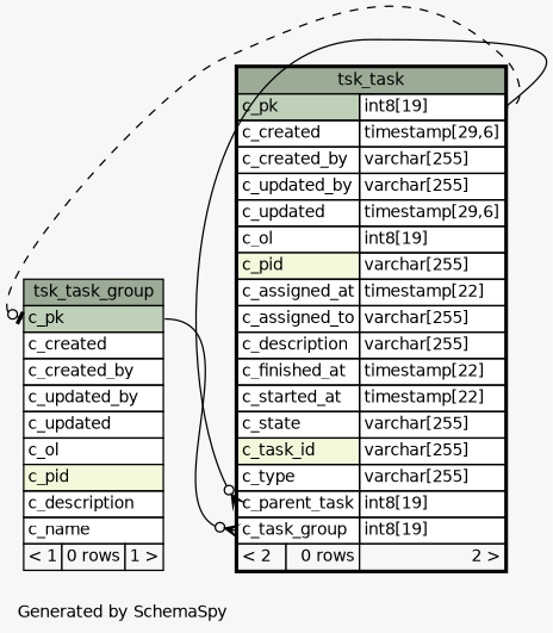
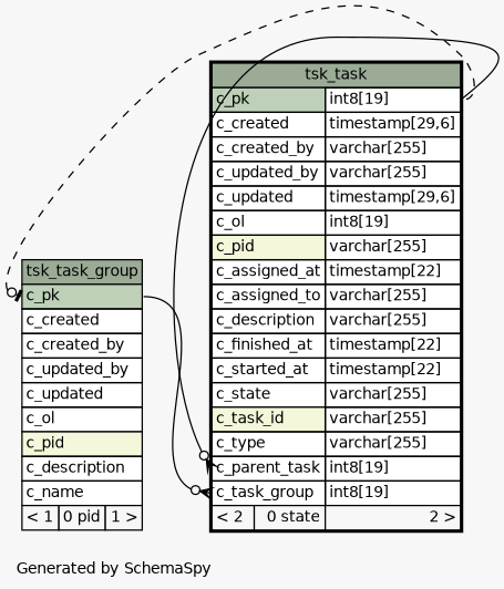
  digraph {
    bgcolor="#f7f7f7"
    fontname=Helvetica
    fontsize=11
    label="\nGenerated by SchemaSpy"
    labeljust=l
    nodesep=0.18
    rankdir=RL
    ranksep=0.46
    node [fontname=Helvetica fontsize=11 shape=plaintext]
    edge [arrowhead=none arrowsize=0.8 arrowtail=crowodot dir=back headport="c_pk.type:e"]
-   n1 [label=<     <TABLE BORDER="2" CELLBORDER="1" CELLSPACING="0" BGCOLOR="#ffffff">       <TR><TD COLSPAN="3" BGCOLOR="#9bab96" ALIGN="CENTER">tsk_task</TD></TR>       <TR><TD PORT="c_pk" COLSPAN="2" BGCOLOR="#bed1b8" ALIGN="LEFT">c_pk</TD><TD PORT="c_pk.type" ALIGN="LEFT">int8[19]</TD></TR>       <TR><TD PORT="c_created" COLSPAN="2" ALIGN="LEFT">c_created</TD><TD PORT="c_created.type" ALIGN="LEFT">timestamp[29,6]</TD></TR>       <TR><TD PORT="c_created_by" COLSPAN="2" ALIGN="LEFT">c_created_by</TD><TD PORT="c_created_by.type" ALIGN="LEFT">varchar[255]</TD></TR>       <TR><TD PORT="c_updated_by" COLSPAN="2" ALIGN="LEFT">c_updated_by</TD><TD PORT="c_updated_by.type" ALIGN="LEFT">varchar[255]</TD></TR>       <TR><TD PORT="c_updated" COLSPAN="2" ALIGN="LEFT">c_updated</TD><TD PORT="c_updated.type" ALIGN="LEFT">timestamp[29,6]</TD></TR>       <TR><TD PORT="c_ol" COLSPAN="2" ALIGN="LEFT">c_ol</TD><TD PORT="c_ol.type" ALIGN="LEFT">int8[19]</TD></TR>       <TR><TD PORT="c_pid" COLSPAN="2" BGCOLOR="#f4f7da" ALIGN="LEFT">c_pid</TD><TD PORT="c_pid.type" ALIGN="LEFT">varchar[255]</TD></TR>       <TR><TD PORT="c_assigned_at" COLSPAN="2" ALIGN="LEFT">c_assigned_at</TD><TD PORT="c_assigned_at.type" ALIGN="LEFT">timestamp[22]</TD></TR>       <TR><TD PORT="c_assigned_to" COLSPAN="2" ALIGN="LEFT">c_assigned_to</TD><TD PORT="c_assigned_to.type" ALIGN="LEFT">varchar[255]</TD></TR>       <TR><TD PORT="c_description" COLSPAN="2" ALIGN="LEFT">c_description</TD><TD PORT="c_description.type" ALIGN="LEFT">varchar[255]</TD></TR>       <TR><TD PORT="c_finished_at" COLSPAN="2" ALIGN="LEFT">c_finished_at</TD><TD PORT="c_finished_at.type" ALIGN="LEFT">timestamp[22]</TD></TR>       <TR><TD PORT="c_started_at" COLSPAN="2" ALIGN="LEFT">c_started_at</TD><TD PORT="c_started_at.type" ALIGN="LEFT">timestamp[22]</TD></TR>       <TR><TD PORT="c_state" COLSPAN="2" ALIGN="LEFT">c_state</TD><TD PORT="c_state.type" ALIGN="LEFT">varchar[255]</TD></TR>       <TR><TD PORT="c_task_id" COLSPAN="2" BGCOLOR="#f4f7da" ALIGN="LEFT">c_task_id</TD><TD PORT="c_task_id.type" ALIGN="LEFT">varchar[255]</TD></TR>       <TR><TD PORT="c_type" COLSPAN="2" ALIGN="LEFT">c_type</TD><TD PORT="c_type.type" ALIGN="LEFT">varchar[255]</TD></TR>       <TR><TD PORT="c_parent_task" COLSPAN="2" ALIGN="LEFT">c_parent_task</TD><TD PORT="c_parent_task.type" ALIGN="LEFT">int8[19]</TD></TR>       <TR><TD PORT="c_task_group" COLSPAN="2" ALIGN="LEFT">c_task_group</TD><TD PORT="c_task_group.type" ALIGN="LEFT">int8[19]</TD></TR>       <TR><TD ALIGN="LEFT" BGCOLOR="#f7f7f7">&lt; 2</TD><TD ALIGN="RIGHT" BGCOLOR="#f7f7f7">0 rows</TD><TD ALIGN="RIGHT" BGCOLOR="#f7f7f7">2 &gt;</TD></TR>     </TABLE>>]
-   n2 [label=<     <TABLE BORDER="0" CELLBORDER="1" CELLSPACING="0" BGCOLOR="#ffffff">       <TR><TD COLSPAN="3" BGCOLOR="#9bab96" ALIGN="CENTER">tsk_task_group</TD></TR>       <TR><TD PORT="c_pk" COLSPAN="3" BGCOLOR="#bed1b8" ALIGN="LEFT">c_pk</TD></TR>       <TR><TD PORT="c_created" COLSPAN="3" ALIGN="LEFT">c_created</TD></TR>       <TR><TD PORT="c_created_by" COLSPAN="3" ALIGN="LEFT">c_created_by</TD></TR>       <TR><TD PORT="c_updated_by" COLSPAN="3" ALIGN="LEFT">c_updated_by</TD></TR>       <TR><TD PORT="c_updated" COLSPAN="3" ALIGN="LEFT">c_updated</TD></TR>       <TR><TD PORT="c_ol" COLSPAN="3" ALIGN="LEFT">c_ol</TD></TR>       <TR><TD PORT="c_pid" COLSPAN="3" BGCOLOR="#f4f7da" ALIGN="LEFT">c_pid</TD></TR>       <TR><TD PORT="c_description" COLSPAN="3" ALIGN="LEFT">c_description</TD></TR>       <TR><TD PORT="c_name" COLSPAN="3" ALIGN="LEFT">c_name</TD></TR>       <TR><TD ALIGN="LEFT" BGCOLOR="#f7f7f7">&lt; 1</TD><TD ALIGN="RIGHT" BGCOLOR="#f7f7f7">0 rows</TD><TD ALIGN="RIGHT" BGCOLOR="#f7f7f7">1 &gt;</TD></TR>     </TABLE>>]
+   n1 [label=<     <TABLE BORDER="2" CELLBORDER="1" CELLSPACING="0" BGCOLOR="#ffffff">       <TR><TD COLSPAN="3" BGCOLOR="#9bab96" ALIGN="CENTER">tsk_task</TD></TR>       <TR><TD PORT="c_pk" COLSPAN="2" BGCOLOR="#bed1b8" ALIGN="LEFT">c_pk</TD><TD PORT="c_pk.type" ALIGN="LEFT">int8[19]</TD></TR>       <TR><TD PORT="c_created" COLSPAN="2" ALIGN="LEFT">c_created</TD><TD PORT="c_created.type" ALIGN="LEFT">timestamp[29,6]</TD></TR>       <TR><TD PORT="c_created_by" COLSPAN="2" ALIGN="LEFT">c_created_by</TD><TD PORT="c_created_by.type" ALIGN="LEFT">varchar[255]</TD></TR>       <TR><TD PORT="c_updated_by" COLSPAN="2" ALIGN="LEFT">c_updated_by</TD><TD PORT="c_updated_by.type" ALIGN="LEFT">varchar[255]</TD></TR>       <TR><TD PORT="c_updated" COLSPAN="2" ALIGN="LEFT">c_updated</TD><TD PORT="c_updated.type" ALIGN="LEFT">timestamp[29,6]</TD></TR>       <TR><TD PORT="c_ol" COLSPAN="2" ALIGN="LEFT">c_ol</TD><TD PORT="c_ol.type" ALIGN="LEFT">int8[19]</TD></TR>       <TR><TD PORT="c_pid" COLSPAN="2" BGCOLOR="#f4f7da" ALIGN="LEFT">c_pid</TD><TD PORT="c_pid.type" ALIGN="LEFT">varchar[255]</TD></TR>       <TR><TD PORT="c_assigned_at" COLSPAN="2" ALIGN="LEFT">c_assigned_at</TD><TD PORT="c_assigned_at.type" ALIGN="LEFT">timestamp[22]</TD></TR>       <TR><TD PORT="c_assigned_to" COLSPAN="2" ALIGN="LEFT">c_assigned_to</TD><TD PORT="c_assigned_to.type" ALIGN="LEFT">varchar[255]</TD></TR>       <TR><TD PORT="c_description" COLSPAN="2" ALIGN="LEFT">c_description</TD><TD PORT="c_description.type" ALIGN="LEFT">varchar[255]</TD></TR>       <TR><TD PORT="c_finished_at" COLSPAN="2" ALIGN="LEFT">c_finished_at</TD><TD PORT="c_finished_at.type" ALIGN="LEFT">timestamp[22]</TD></TR>       <TR><TD PORT="c_started_at" COLSPAN="2" ALIGN="LEFT">c_started_at</TD><TD PORT="c_started_at.type" ALIGN="LEFT">timestamp[22]</TD></TR>       <TR><TD PORT="c_state" COLSPAN="2" ALIGN="LEFT">c_state</TD><TD PORT="c_state.type" ALIGN="LEFT">varchar[255]</TD></TR>       <TR><TD PORT="c_task_id" COLSPAN="2" BGCOLOR="#f4f7da" ALIGN="LEFT">c_task_id</TD><TD PORT="c_task_id.type" ALIGN="LEFT">varchar[255]</TD></TR>       <TR><TD PORT="c_type" COLSPAN="2" ALIGN="LEFT">c_type</TD><TD PORT="c_type.type" ALIGN="LEFT">varchar[255]</TD></TR>       <TR><TD PORT="c_parent_task" COLSPAN="2" ALIGN="LEFT">c_parent_task</TD><TD PORT="c_parent_task.type" ALIGN="LEFT">int8[19]</TD></TR>       <TR><TD PORT="c_task_group" COLSPAN="2" ALIGN="LEFT">c_task_group</TD><TD PORT="c_task_group.type" ALIGN="LEFT">int8[19]</TD></TR>       <TR><TD ALIGN="LEFT" BGCOLOR="#f7f7f7">&lt; 2</TD><TD ALIGN="RIGHT" BGCOLOR="#f7f7f7">0 state</TD><TD ALIGN="RIGHT" BGCOLOR="#f7f7f7">2 &gt;</TD></TR>     </TABLE>>]
+   n2 [label=<     <TABLE BORDER="0" CELLBORDER="1" CELLSPACING="0" BGCOLOR="#ffffff">       <TR><TD COLSPAN="3" BGCOLOR="#9bab96" ALIGN="CENTER">tsk_task_group</TD></TR>       <TR><TD PORT="c_pk" COLSPAN="3" BGCOLOR="#bed1b8" ALIGN="LEFT">c_pk</TD></TR>       <TR><TD PORT="c_created" COLSPAN="3" ALIGN="LEFT">c_created</TD></TR>       <TR><TD PORT="c_created_by" COLSPAN="3" ALIGN="LEFT">c_created_by</TD></TR>       <TR><TD PORT="c_updated_by" COLSPAN="3" ALIGN="LEFT">c_updated_by</TD></TR>       <TR><TD PORT="c_updated" COLSPAN="3" ALIGN="LEFT">c_updated</TD></TR>       <TR><TD PORT="c_ol" COLSPAN="3" ALIGN="LEFT">c_ol</TD></TR>       <TR><TD PORT="c_pid" COLSPAN="3" BGCOLOR="#f4f7da" ALIGN="LEFT">c_pid</TD></TR>       <TR><TD PORT="c_description" COLSPAN="3" ALIGN="LEFT">c_description</TD></TR>       <TR><TD PORT="c_name" COLSPAN="3" ALIGN="LEFT">c_name</TD></TR>       <TR><TD ALIGN="LEFT" BGCOLOR="#f7f7f7">&lt; 1</TD><TD ALIGN="RIGHT" BGCOLOR="#f7f7f7">0 pid</TD><TD ALIGN="RIGHT" BGCOLOR="#f7f7f7">1 &gt;</TD></TR>     </TABLE>>]
    n1 -> n1 [tailport="c_parent_task:w"]
    n1 -> n2 [headport="c_pk:e" tailport="c_task_group:w"]
    n2 -> n1 [arrowtail=teeodot style=dashed tailport="c_pk:w"]
  }
